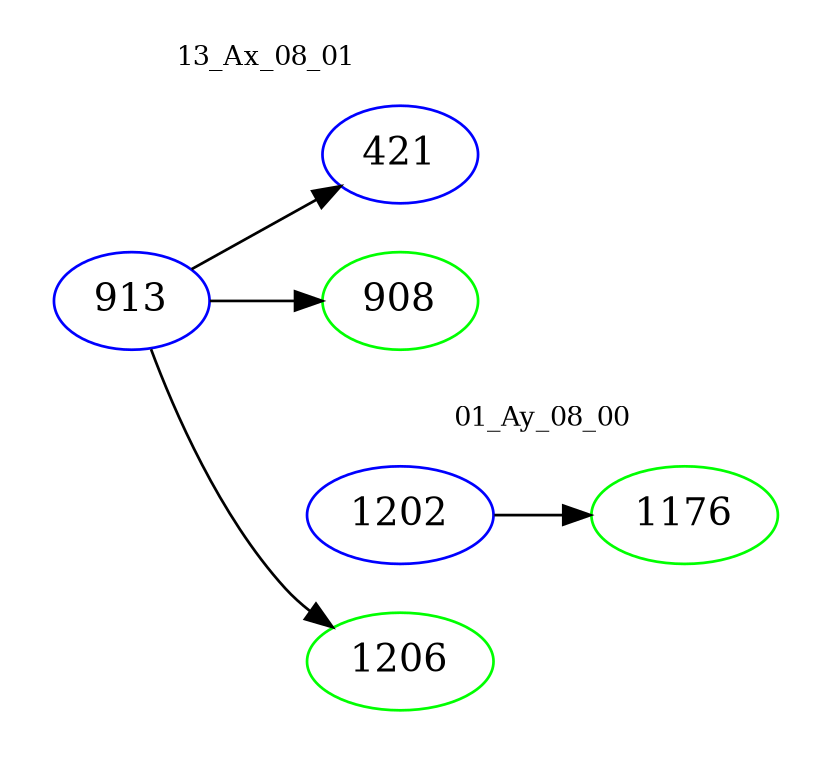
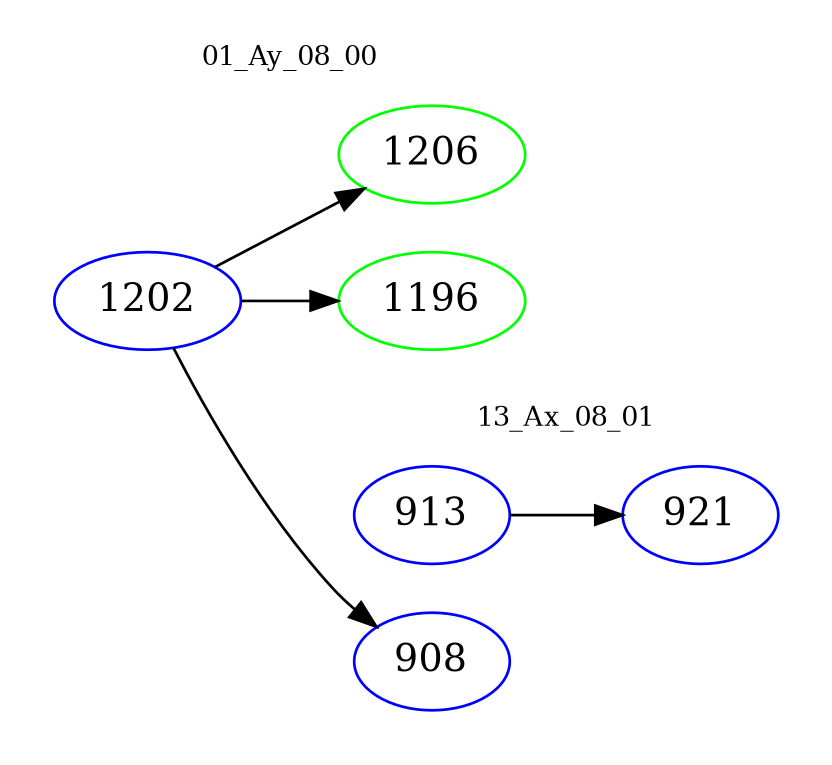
  digraph {
    rankdir=LR
    node [color=blue]
    edge [color=black]
    n1 [label=913]
-   n2 [color=green label=908]
-   n3 [label=421]
+   n2 [label=908]
+   n3 [label=921]
    n4 [label=1202]
-   n5 [color=green label=1176]
+   n5 [color=green label=1196]
    n6 [color=green label=1206]
    subgraph cluster_1 {
      color=white
      fontsize=10
      label="13_Ax_08_01"
      n1
      n2
      n3
    }
    subgraph cluster_2 {
      color=white
      fontsize=10
      label="01_Ay_08_00"
      n4
      n5
      n6
    }
-   n1 -> n2
+   n4 -> n2
    n1 -> n3
    n4 -> n5
-   n1 -> n6
+   n4 -> n6
  }
